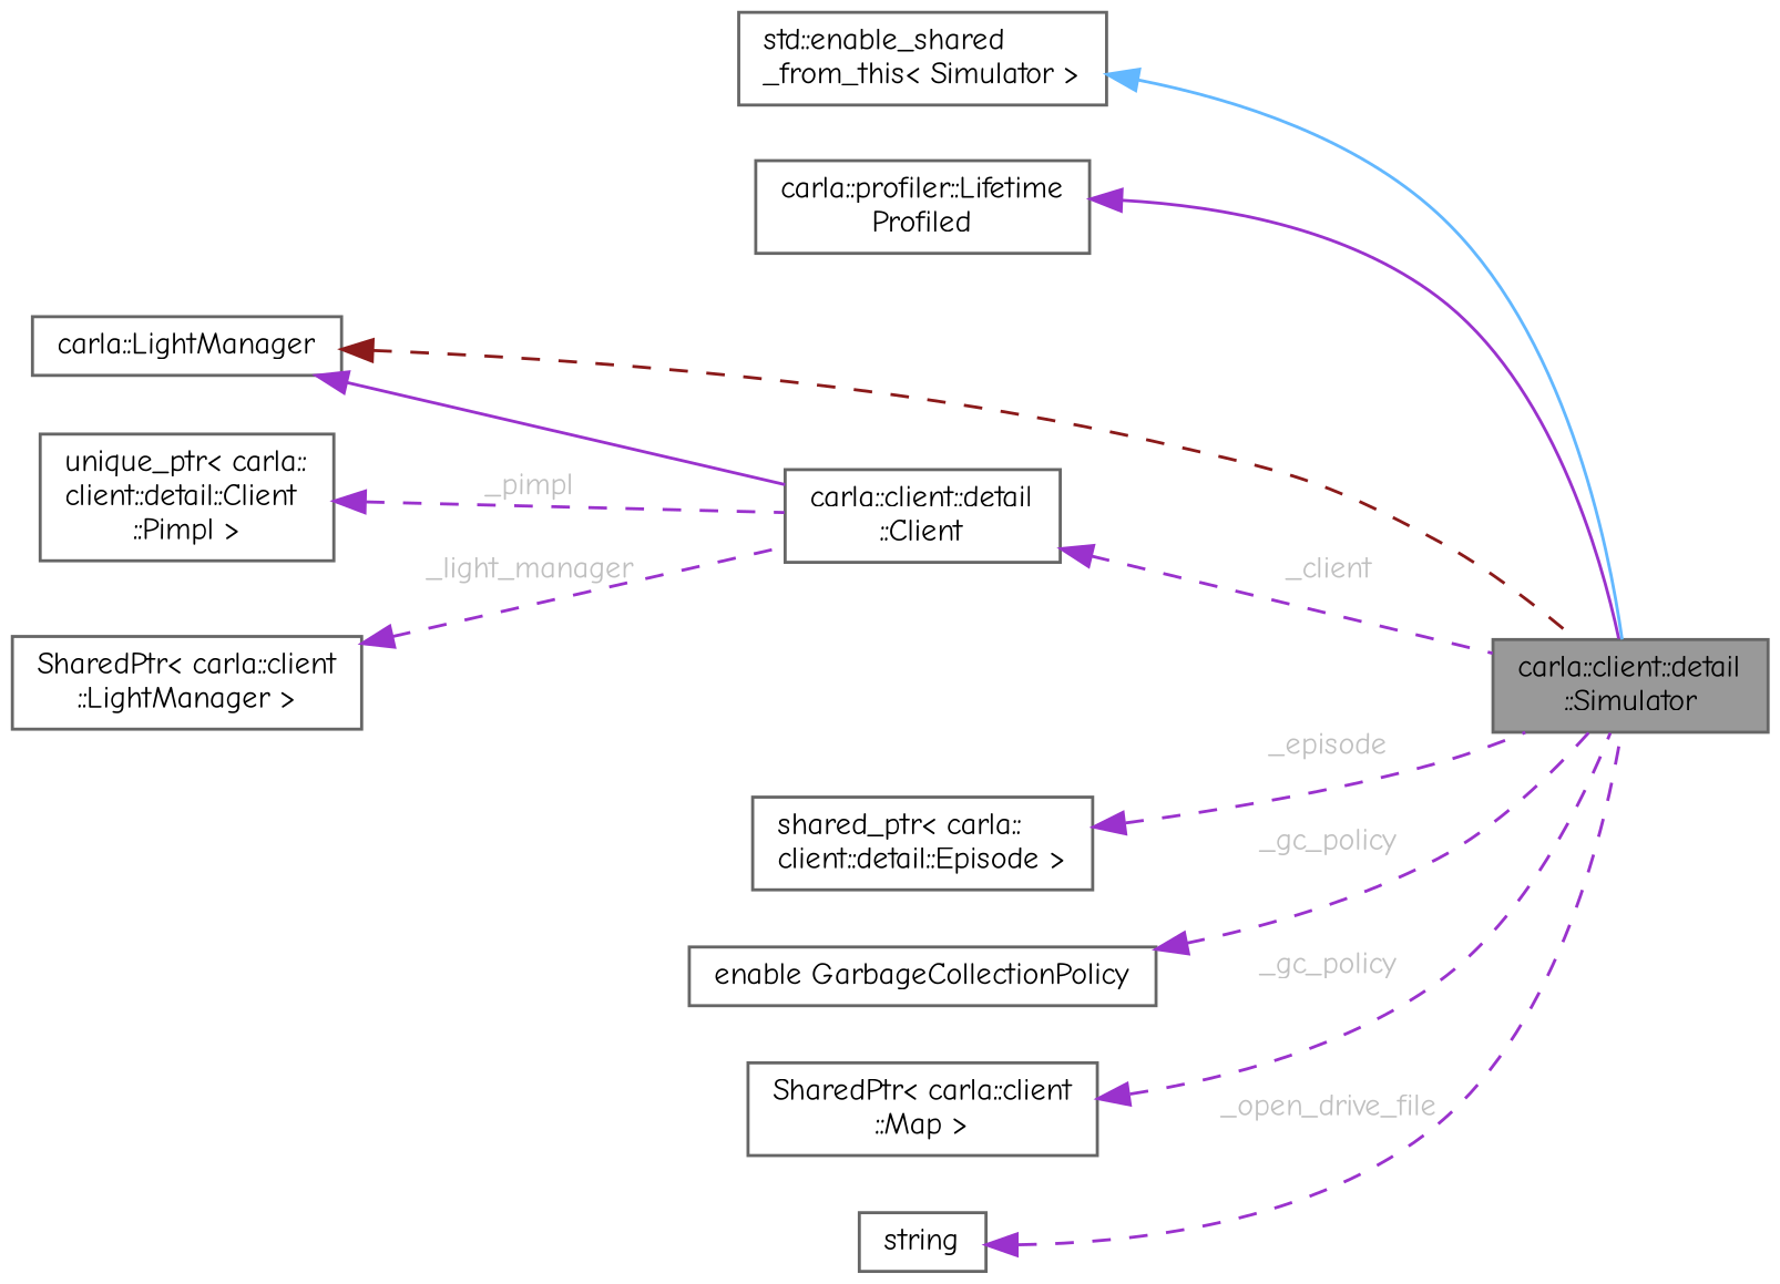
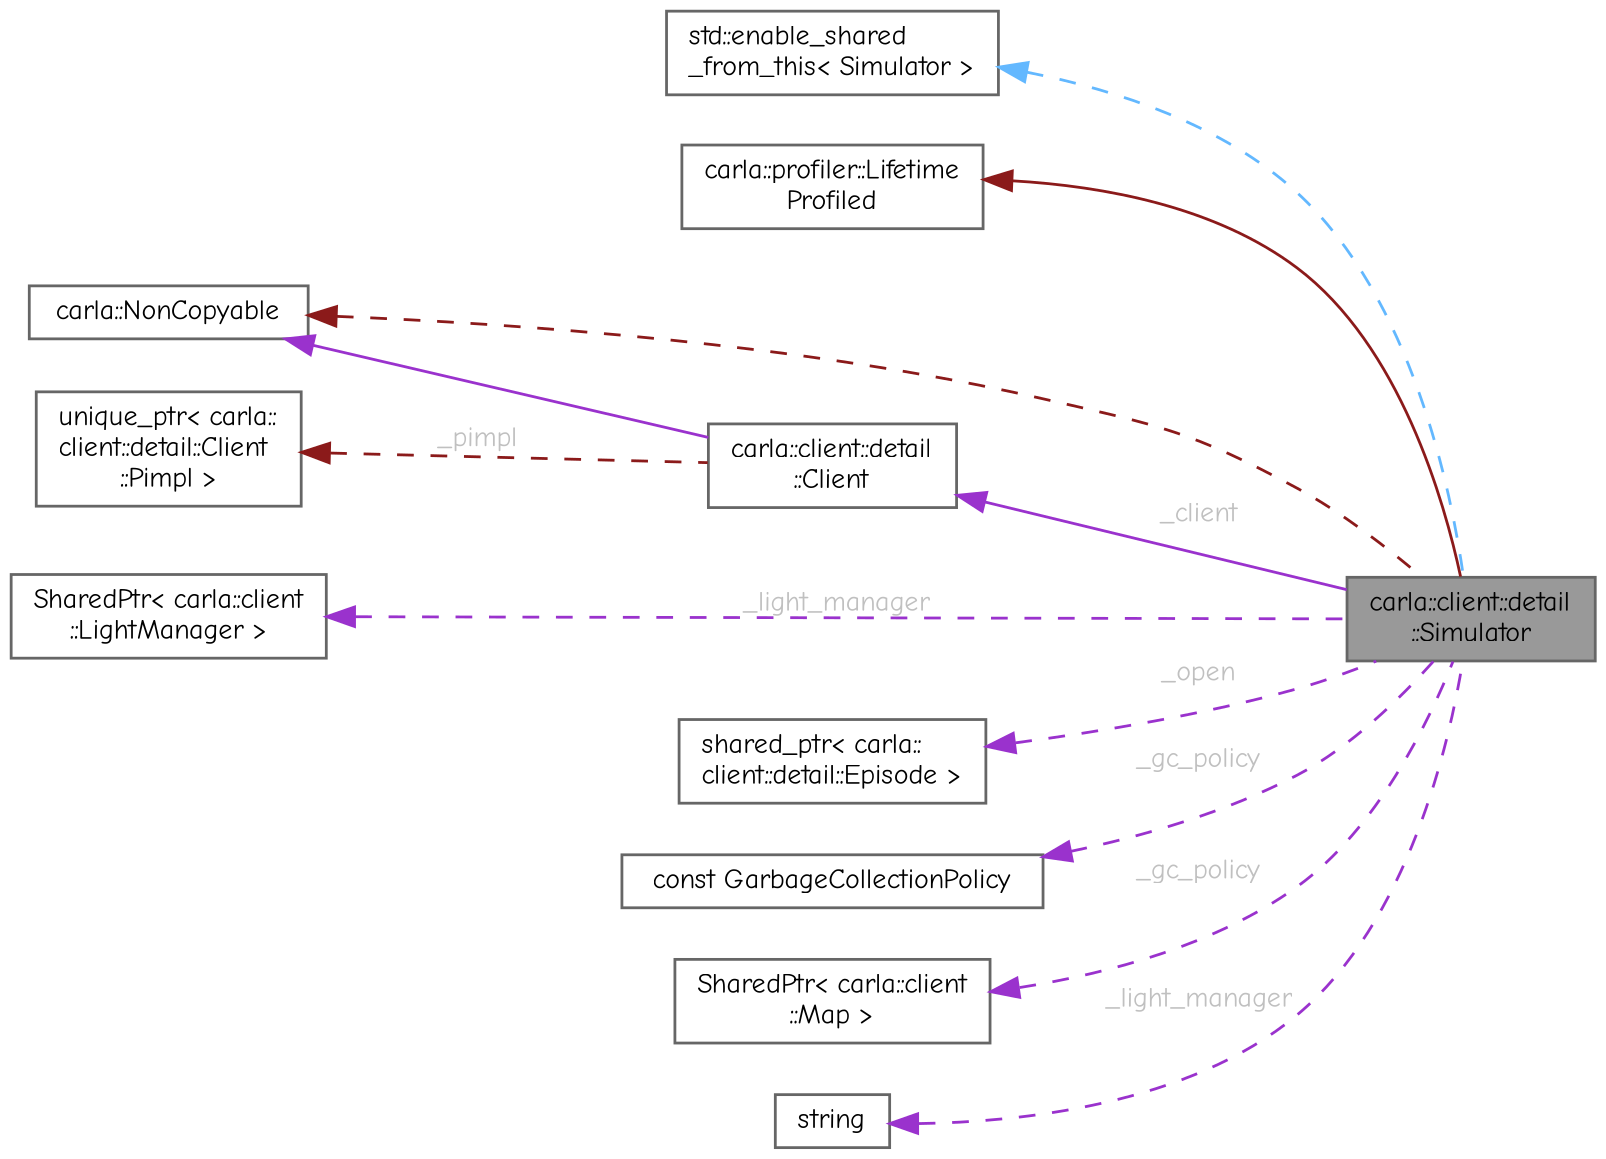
  digraph {
    fontname="Comic Neue"
    rankdir=LR
    node [color=gray40 fillcolor=white fontname="Comic Neue" fontsize=10 shape=box style=filled]
    edge [color=darkorchid3 dir=back fontname="Comic Neue" fontsize=10 labelfontname=Helvetica labelfontsize=10 style=dashed fontcolor=grey]
    n1 [fillcolor=grey60 fontcolor=black height=0.2 label="carla::client::detail\l::Simulator" width=0.4]
    n2 [height=0.2 label="std::enable_shared\l_from_this\< Simulator \>" width=0.4]
    n3 [height=0.2 label="carla::profiler::Lifetime\lProfiled" width=0.4]
-   n4 [height=0.2 label="carla::LightManager" width=0.4]
+   n4 [height=0.2 label="carla::NonCopyable" width=0.4]
    n5 [height=0.2 label="carla::client::detail\l::Client" width=0.4]
    n6 [height=0.2 label="unique_ptr\< carla::\lclient::detail::Client\l::Pimpl \>" width=0.4]
    n7 [height=0.2 label="SharedPtr\< carla::client\l::LightManager \>" width=0.4]
    n8 [height=0.2 label="shared_ptr\< carla::\lclient::detail::Episode \>" width=0.4]
-   n9 [height=0.2 label="enable GarbageCollectionPolicy" width=0.4]
+   n9 [height=0.2 label="const GarbageCollectionPolicy" width=0.4]
    n10 [height=0.2 label="SharedPtr\< carla::client\l::Map \>" width=0.4]
    n11 [height=0.2 label=string width=0.4]
-   n2 -> n1 [color=steelblue1 style=solid fontcolor=""]
-   n3 -> n1 [style=solid fontcolor=""]
+   n2 -> n1 [color=steelblue1 fontcolor=""]
+   n3 -> n1 [color=firebrick4 style=solid fontcolor=""]
    n4 -> n1 [color=firebrick4 fontcolor=""]
    n4 -> n5 [style=solid fontcolor=""]
-   n5 -> n1 [label=" _client"]
-   n6 -> n5 [label=" _pimpl"]
-   n7 -> n5 [label=" _light_manager"]
-   n8 -> n1 [label=" _episode"]
+   n5 -> n1 [label=" _client" style=solid]
+   n6 -> n5 [color=firebrick4 label=" _pimpl"]
+   n7 -> n1 [label=" _light_manager"]
+   n8 -> n1 [label=" _open"]
    n9 -> n1 [label=" _gc_policy"]
    n10 -> n1 [label=" _gc_policy"]
-   n11 -> n1 [label=" _open_drive_file"]
+   n11 -> n1 [label=" _light_manager"]
  }
